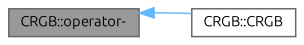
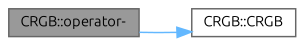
  digraph {
    rankdir=LR
    fontname=Ubuntu
    node [fontname=Ubuntu fontsize=10 shape=box style=filled]
    n1 [color=gray40 fillcolor=grey60 fontcolor=black height=0.2 label="CRGB::operator-" width=0.4]
    n2 [color=grey40 fillcolor=white height=0.2 label="CRGB::CRGB" width=0.4]
-   n2 -> n1 [color=steelblue1 fontname=Ubuntu fontsize=10 labelfontname=Helvetica labelfontsize=10 style=solid]
+   n1 -> n2 [color=steelblue1 fontname=Ubuntu fontsize=10 labelfontname=Helvetica labelfontsize=10 style=solid]
  }
